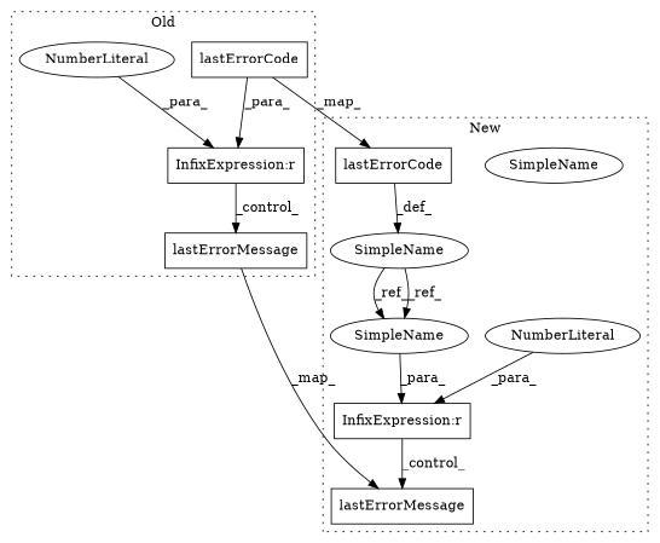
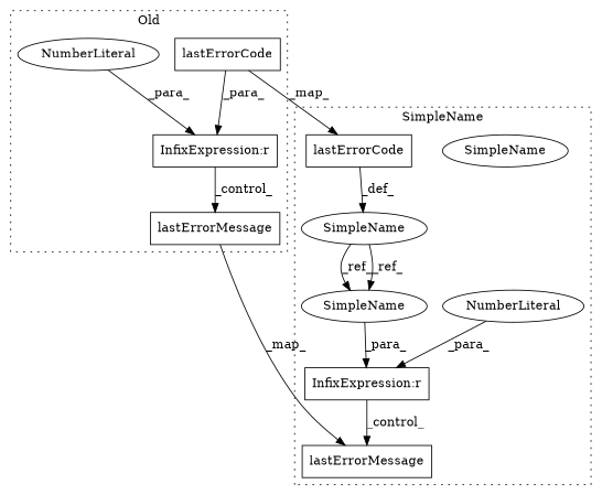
  digraph {
    node [a=32 l=4 s=2255 shape=box]
    n1 [l=18 label=lastErrorMessage s=2312]
    n2 [a=27 label="InfixExpression:r" s=2211]
    n3 [a=34 l=1 label=NumberLiteral s=2215 shape=ellipse]
    n4 [l=15 label=lastErrorCode s=2196]
    n5 [l=18 label=lastErrorMessage s=2360]
    n6 [a=27 label="InfixExpression:r" s=2259]
    n7 [a=42 label=SimpleName shape=ellipse]
    n8 [a=34 l=1 label=NumberLiteral s=2263 shape=ellipse]
    n9 [a=42 label=SimpleName s=2164 shape=ellipse]
    n10 [l=15 label=lastErrorCode s=2222]
    n11 [a=42 label=SimpleName shape=ellipse]
    subgraph cluster_1 {
      label=Old
      style=dotted
      n1
      n2
      n3
      n4
    }
    subgraph cluster_2 {
-     label=New
+     label=SimpleName
      style=dotted
      n5
      n6
      n7
      n8
      n9
      n10
      n11
    }
    n1 -> n5 [label=_map_]
    n2 -> n1 [label=_control_]
    n3 -> n2 [label=_para_]
    n4 -> n2 [label=_para_]
    n4 -> n10 [label=_map_]
    n6 -> n5 [label=_control_]
    n8 -> n6 [label=_para_]
    n9 -> n11 [label=_ref_]
    n9 -> n11 [label=_ref_]
    n10 -> n9 [label=_def_]
    n11 -> n6 [label=_para_]
  }
